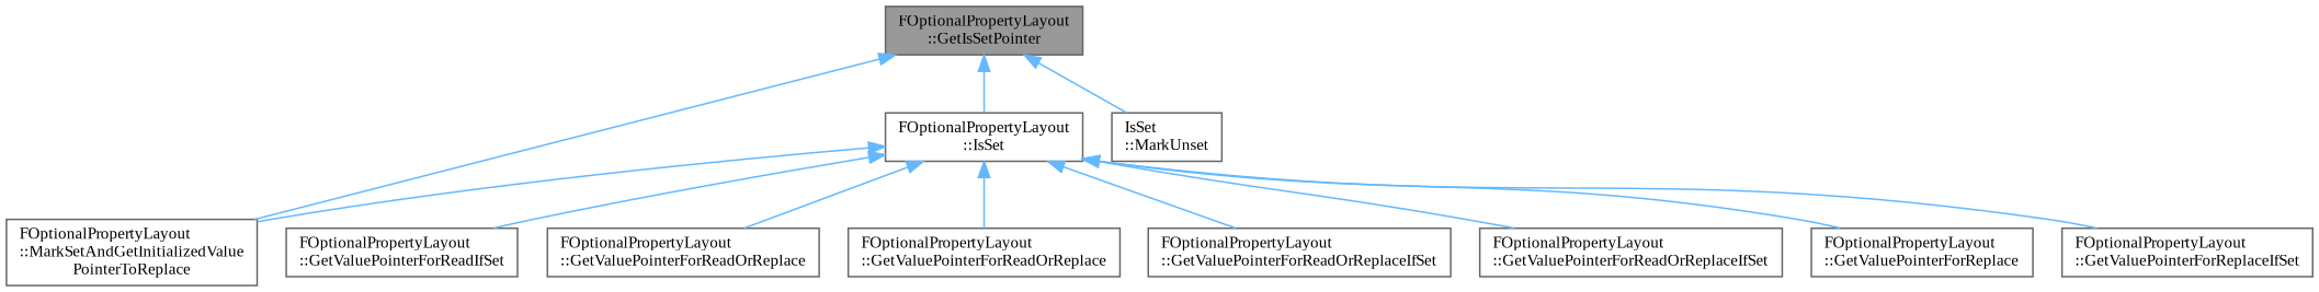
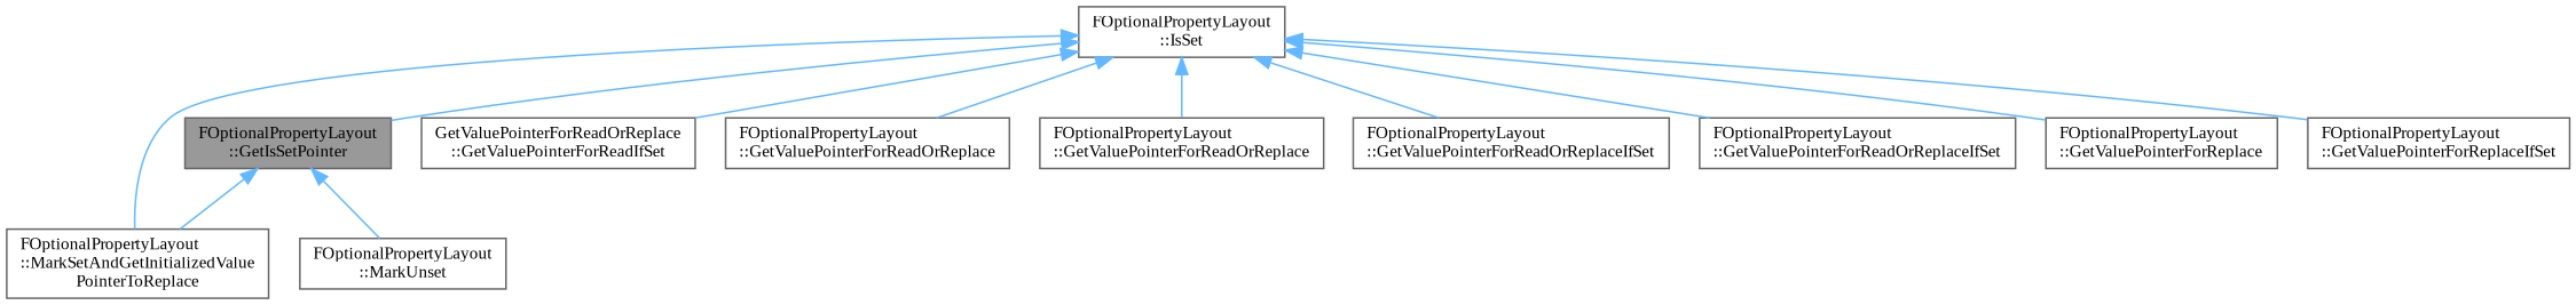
  digraph {
    fontname="Liberation Serif"
    rankdir=TB
    node [color=grey40 fillcolor=white fontname="Liberation Serif" fontsize=10 shape=box style=filled]
    edge [color=steelblue1 dir=back fontname="Liberation Serif" fontsize=10 labelfontname=Helvetica labelfontsize=10 style=solid]
    n1 [color=gray40 fillcolor=grey60 fontcolor=black height=0.2 label="FOptionalPropertyLayout\l::GetIsSetPointer" width=0.4]
    n2 [height=0.2 label="FOptionalPropertyLayout\l::IsSet" width=0.4]
    n3 [height=0.2 label="FOptionalPropertyLayout\l::MarkSetAndGetInitializedValue\lPointerToReplace" width=0.4]
-   n4 [height=0.2 label="IsSet\l::MarkUnset" width=0.4]
-   n5 [height=0.2 label="FOptionalPropertyLayout\l::GetValuePointerForReadIfSet" width=0.4]
+   n4 [height=0.2 label="FOptionalPropertyLayout\l::MarkUnset" width=0.4]
+   n5 [height=0.2 label="GetValuePointerForReadOrReplace\l::GetValuePointerForReadIfSet" width=0.4]
    n6 [height=0.2 label="FOptionalPropertyLayout\l::GetValuePointerForReadOrReplace" width=0.4]
    n7 [height=0.2 label="FOptionalPropertyLayout\l::GetValuePointerForReadOrReplace" width=0.4]
    n8 [height=0.2 label="FOptionalPropertyLayout\l::GetValuePointerForReadOrReplaceIfSet" width=0.4]
    n9 [height=0.2 label="FOptionalPropertyLayout\l::GetValuePointerForReadOrReplaceIfSet" width=0.4]
    n10 [height=0.2 label="FOptionalPropertyLayout\l::GetValuePointerForReplace" width=0.4]
    n11 [height=0.2 label="FOptionalPropertyLayout\l::GetValuePointerForReplaceIfSet" width=0.4]
-   n1 -> n2
+   n2 -> n1
    n1 -> n3
    n1 -> n4
    n2 -> n3
    n2 -> n5
    n2 -> n6
    n2 -> n7
    n2 -> n8
    n2 -> n9
    n2 -> n10
    n2 -> n11
  }
